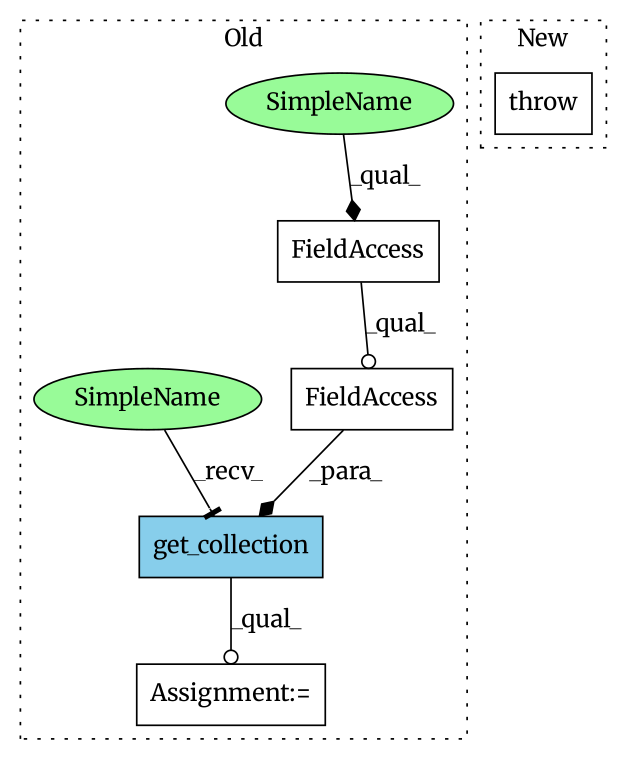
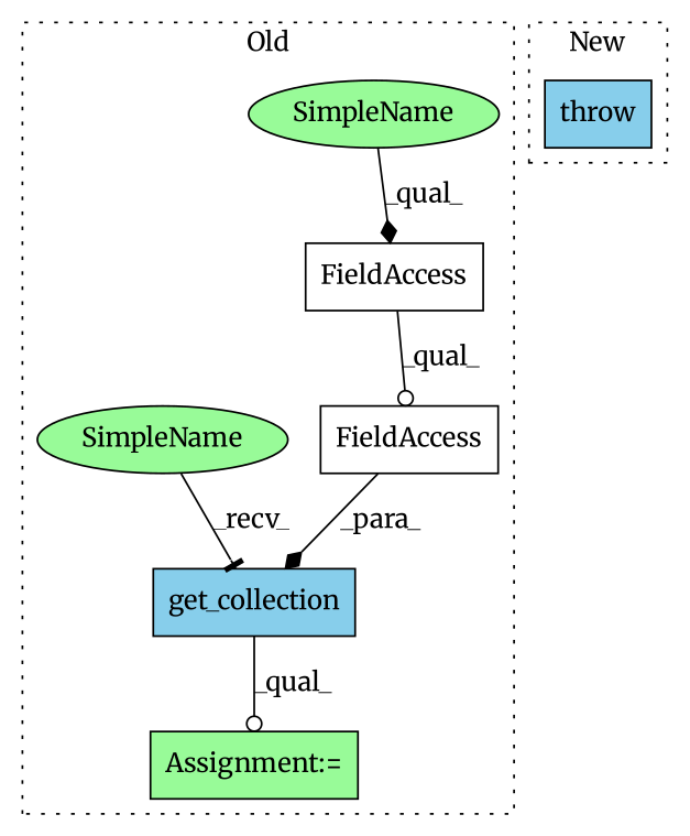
  digraph {
    fontname=Merriweather
    node [a=22 fillcolor=palegreen fontname=Merriweather l=10 s=8336 shape=box style=filled]
    edge [arrowhead=odot fontname=Merriweather]
    n1 [a=32 fillcolor=skyblue l="15,1" label=get_collection s="8321,8396"]
    n2 [fillcolor=white l=42 label=FieldAccess]
    n3 [fillcolor=white l=20 label=FieldAccess]
-   n4 [a=7 fillcolor=white l=1 label="Assignment:=" s=8429]
+   n4 [a=7 l=1 label="Assignment:=" s=8429]
    n5 [a=42 label=SimpleName shape=ellipse]
    n6 [a=42 label=SimpleName s=8310 shape=ellipse]
-   n7 [a=53 fillcolor=white l=6 label=throw s=8010]
+   n7 [a=53 fillcolor=skyblue l=6 label=throw s=8010]
    subgraph cluster_1 {
      label=Old
      style=dotted
      n1
      n2
      n3
      n4
      n5
      n6
    }
    subgraph cluster_2 {
      label=New
      style=dotted
      n7
    }
    n1 -> n4 [label=_qual_]
    n2 -> n1 [arrowhead=diamond label=_para_]
    n3 -> n2 [label=_qual_]
    n5 -> n3 [arrowhead=diamond label=_qual_]
    n6 -> n1 [arrowhead=tee label=_recv_]
  }
